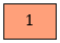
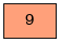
  digraph {
    fontname=Helvetica
    fontsize=16
    ranksep=2.00
-   n1 [color=black fillcolor=lightsalmon fontsize=16 label=1 shape=box style=filled]
+   n1 [color=black fillcolor=lightsalmon fontsize=16 label=9 shape=box style=filled]
  }
